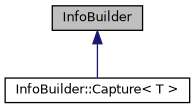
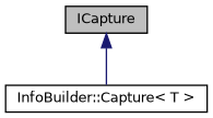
  digraph {
    node [color=black fontname=Helvetica fontsize=10 shape=record style=filled]
-   n1 [fillcolor=grey75 fontcolor=black height=0.2 label=InfoBuilder width=0.4]
+   n1 [fillcolor=grey75 fontcolor=black height=0.2 label=ICapture width=0.4]
    n2 [fillcolor=white height=0.2 label="InfoBuilder::Capture\< T \>" width=0.4]
    n1 -> n2 [color=midnightblue dir=back fontname=Helvetica fontsize=10 labelfontname=Helvetica labelfontsize=10 style=solid]
  }
